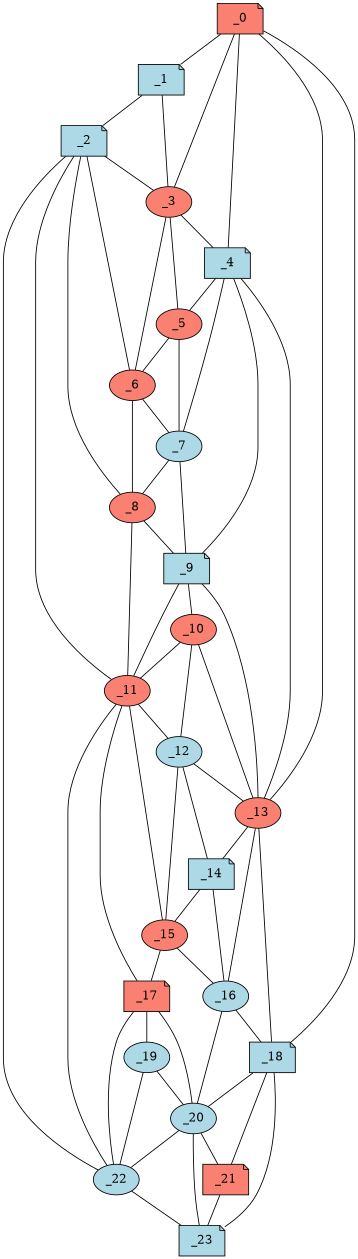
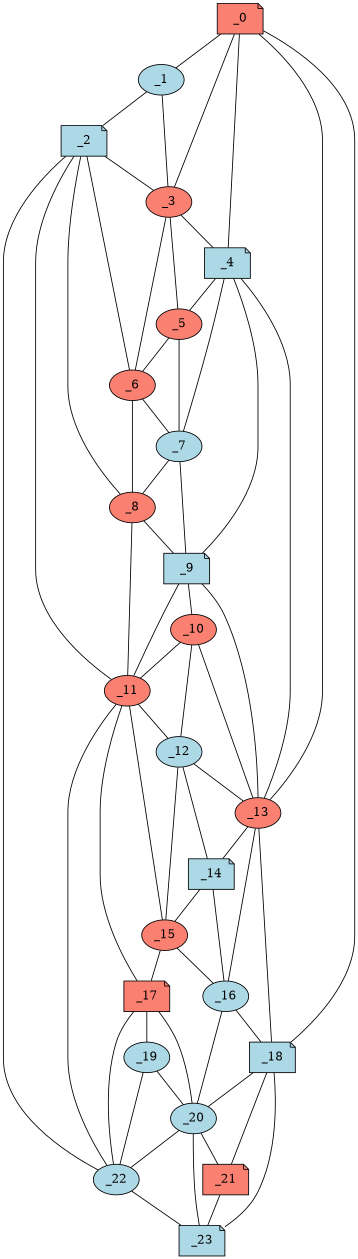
  graph {
    node [fillcolor=lightblue shape=ellipse style=filled x=114 y=66]
    edge [valence=2]
    _0 [fillcolor=salmon shape=note x=4 y=67]
-   _1 [shape=note x=5 y=52]
+   _1 [x=5 y=52]
    _3 [fillcolor=salmon x=22 y=50]
    _4 [shape=note x=29]
    _13 [fillcolor=salmon x=75 y=78]
    _18 [shape=note x=113 y=85]
    _2 [shape=note x=18 y=43]
    _6 [fillcolor=salmon x=36 y=51]
    _5 [fillcolor=salmon x=33 y=61]
    _7 [x=38 y=62]
    _9 [shape=note x=60 y=64]
    _14 [shape=note x=76 y=69]
    _16 [x=84 y=76]
    _20 [y=71]
    _21 [fillcolor=salmon shape=note x=118 y=77]
    _23 [shape=note x=125 y=75]
    _8 [fillcolor=salmon x=43 y=48]
    _11 [fillcolor=salmon x=71 y=52]
    _22 [x=125 y=59]
    _10 [fillcolor=salmon x=67]
    _15 [fillcolor=salmon x=80 y=59]
    _12 [x=71]
    _17 [fillcolor=salmon shape=note x=85 y=56]
    _19 [y=60]
    _0 -- _1 [valence=1]
    _0 -- _3
    _0 -- _4 [valence=1]
    _0 -- _13 [valence=1]
    _0 -- _18 [valence=1]
    _1 -- _3
    _1 -- _2 [valence=1]
    _3 -- _4
    _3 -- _6 [valence=1]
    _3 -- _5
    _4 -- _13
    _4 -- _5 [valence=1]
    _4 -- _7
    _4 -- _9
    _13 -- _18
    _13 -- _14
    _13 -- _16
    _18 -- _20
    _18 -- _21
    _18 -- _23 [valence=1]
    _2 -- _3 [valence=1]
    _2 -- _6
    _2 -- _8
    _2 -- _11 [valence=1]
    _2 -- _22 [valence=1]
    _6 -- _7
    _6 -- _8
    _5 -- _6
    _5 -- _7 [valence=1]
    _7 -- _9
    _7 -- _8
    _9 -- _13 [valence=1]
    _9 -- _11
    _9 -- _10 [valence=1]
    _14 -- _16
    _14 -- _15
    _16 -- _18
    _16 -- _20 [valence=1]
    _20 -- _21
    _20 -- _23
    _20 -- _22 [valence=1]
    _21 -- _23 [valence=1]
    _8 -- _9
    _8 -- _11 [valence=1]
    _11 -- _22
    _11 -- _15
    _11 -- _12
    _11 -- _17
    _22 -- _23 [valence=1]
    _10 -- _13
    _10 -- _11
    _10 -- _12 [valence=1]
    _15 -- _16 [valence=1]
    _15 -- _17
    _12 -- _13
    _12 -- _14
    _12 -- _15
    _17 -- _20
    _17 -- _22
    _17 -- _19
    _19 -- _20 [valence=1]
    _19 -- _22
  }
